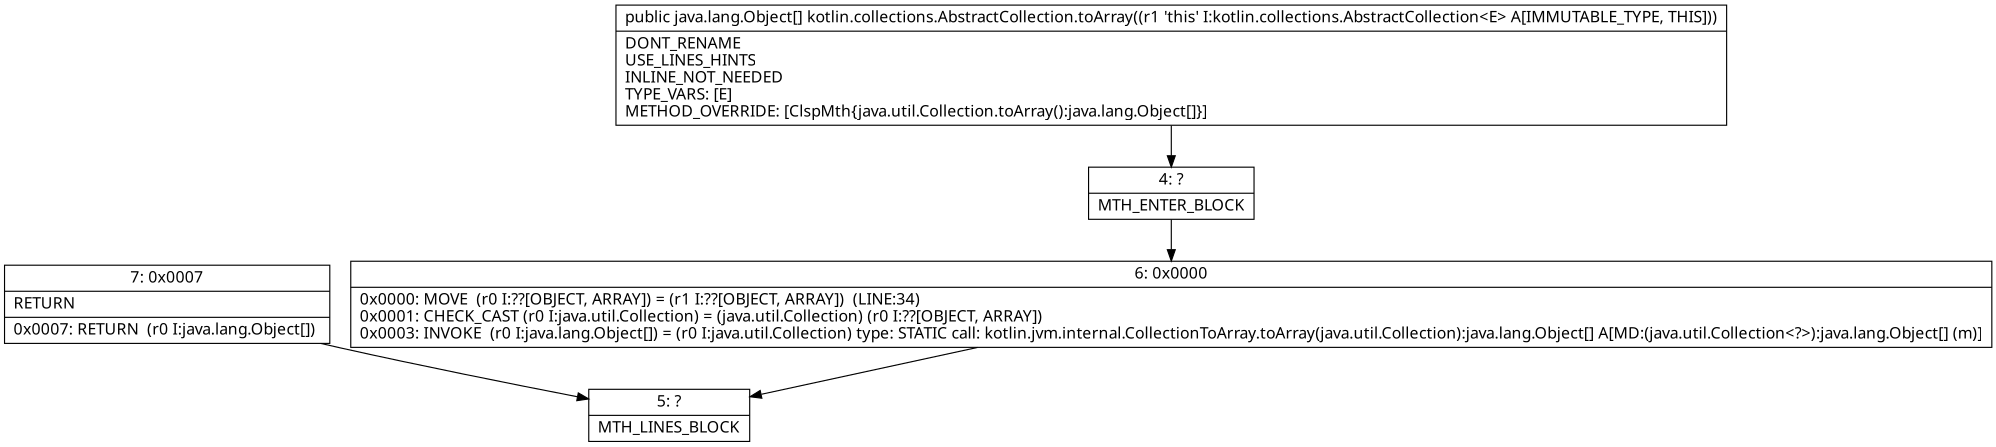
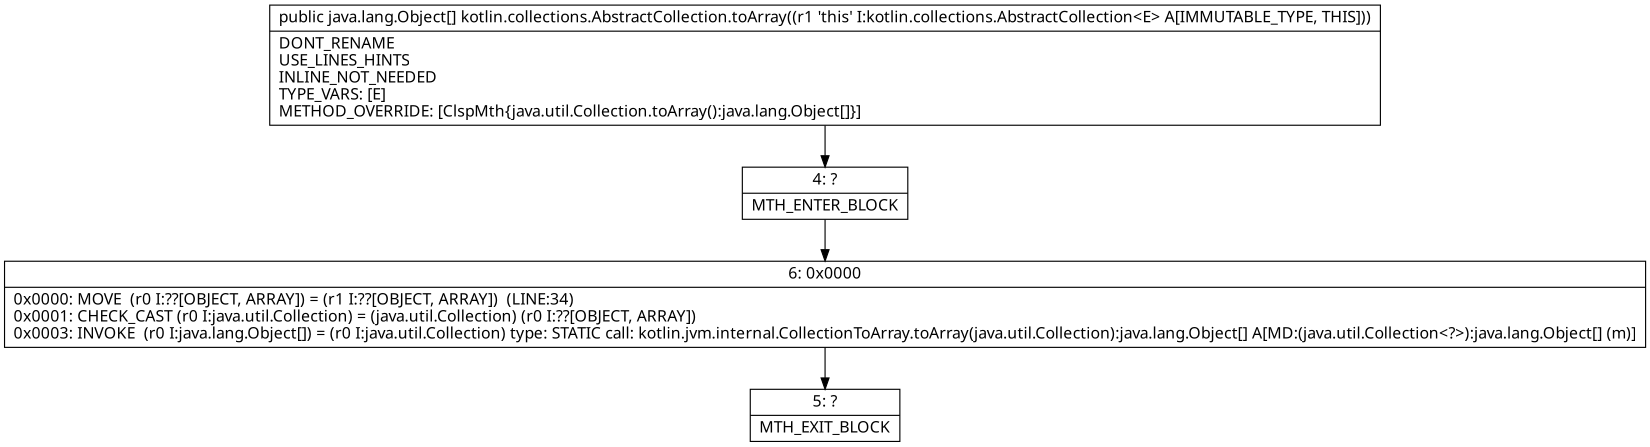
  digraph {
    fontname="Noto Sans"
    node [fontname="Noto Sans" shape=record]
    edge [fontname="Noto Sans"]
    n1 [label="{4\:\ ?|MTH_ENTER_BLOCK\l}"]
    n2 [label="{6\:\ 0x0000|0x0000: MOVE  (r0 I:??[OBJECT, ARRAY]) = (r1 I:??[OBJECT, ARRAY])  (LINE:34)\l0x0001: CHECK_CAST (r0 I:java.util.Collection) = (java.util.Collection) (r0 I:??[OBJECT, ARRAY]) \l0x0003: INVOKE  (r0 I:java.lang.Object[]) = (r0 I:java.util.Collection) type: STATIC call: kotlin.jvm.internal.CollectionToArray.toArray(java.util.Collection):java.lang.Object[] A[MD:(java.util.Collection\<?\>):java.lang.Object[] (m)]\l}"]
-   n3 [label="{5\:\ ?|MTH_LINES_BLOCK\l}"]
-   n4 [label="{7\:\ 0x0007|RETURN\l|0x0007: RETURN  (r0 I:java.lang.Object[]) \l}"]
+   n3 [label="{5\:\ ?|MTH_EXIT_BLOCK\l}"]
    n5 [label="{public java.lang.Object[] kotlin.collections.AbstractCollection.toArray((r1 'this' I:kotlin.collections.AbstractCollection\<E\> A[IMMUTABLE_TYPE, THIS]))  | DONT_RENAME\lUSE_LINES_HINTS\lINLINE_NOT_NEEDED\lTYPE_VARS: [E]\lMETHOD_OVERRIDE: [ClspMth\{java.util.Collection.toArray():java.lang.Object[]\}]\l}"]
    n1 -> n2
    n2 -> n3
-   n4 -> n3
    n5 -> n1
  }
